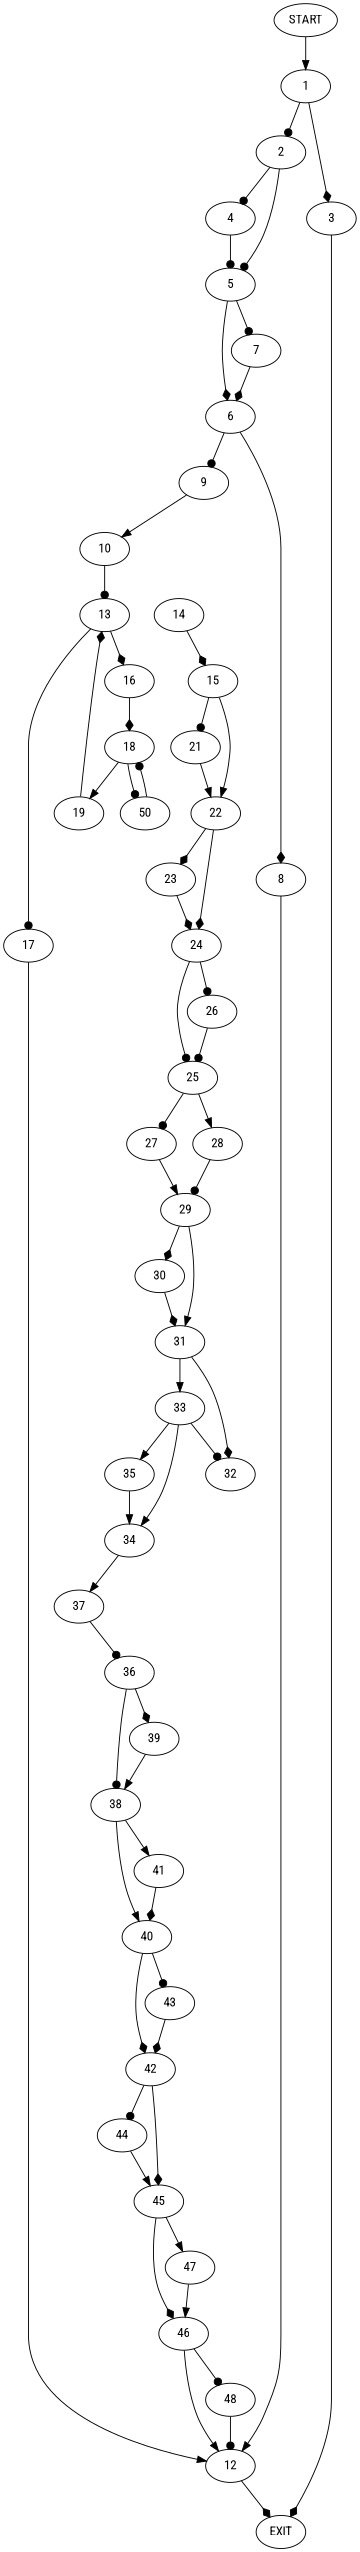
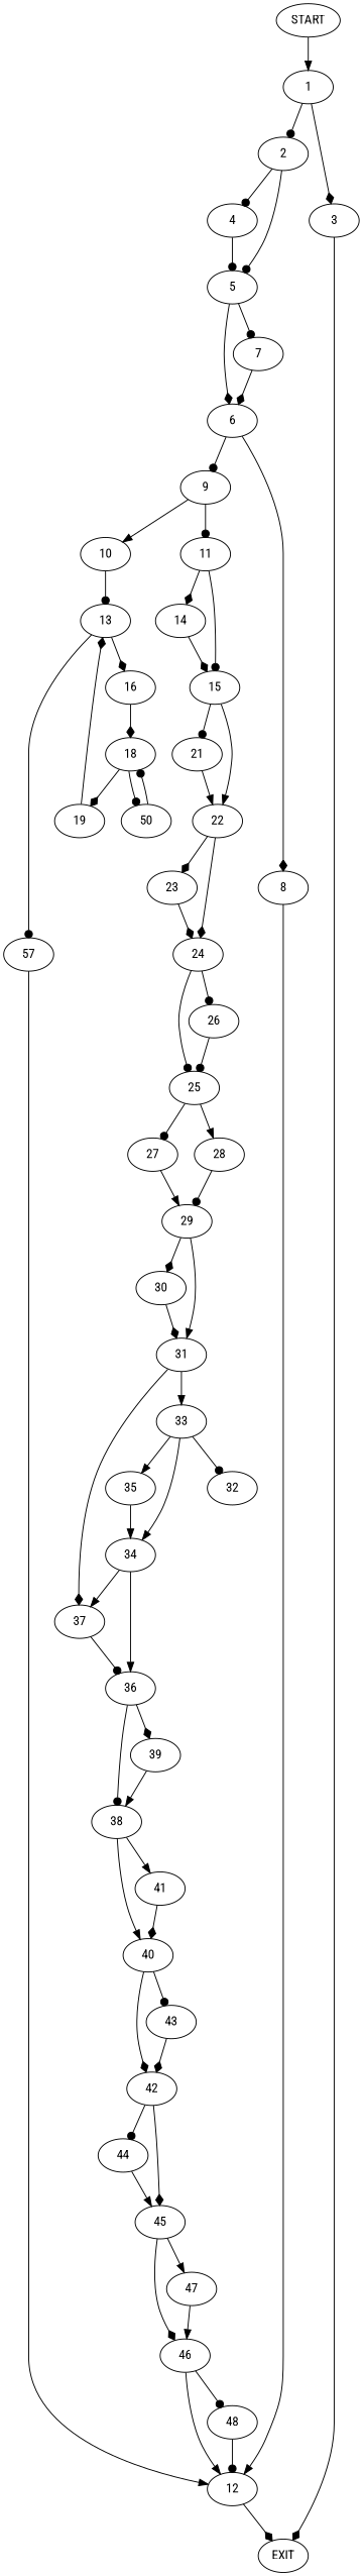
  digraph {
    fontname="Roboto Condensed"
    node [fontname="Roboto Condensed"]
    edge [arrowhead=dot fontname="Roboto Condensed"]
    n1 [label=START]
    1
    2
    3
    n5 [label=EXIT]
    4
    5
    6
    7
    8
    9
    12
    10
+   11
    13
    14
    15
    16
-   17
+   17 [label=57]
    21
    22
    18
    23
    24
    19
    n26 [label=50]
    25
    26
    27
    28
    29
    30
    31
    32
    33
    34
    35
    36
    37
    38
    39
    40
    41
    42
    43
    44
    45
    46
    47
    48
    n1 -> 1 [arrowhead=normal]
    1 -> 2
    1 -> 3 [arrowhead=diamond]
    2 -> 4
    2 -> 5
    3 -> n5 [arrowhead=diamond]
    4 -> 5
    5 -> 6 [arrowhead=diamond]
    5 -> 7
    6 -> 8 [arrowhead=diamond]
    6 -> 9
    7 -> 6 [arrowhead=diamond]
    8 -> 12 [arrowhead=normal]
    9 -> 10 [arrowhead=normal]
+   9 -> 11
    12 -> n5 [arrowhead=diamond]
    10 -> 13
+   11 -> 14 [arrowhead=diamond]
+   11 -> 15
    13 -> 16 [arrowhead=diamond]
    13 -> 17
    14 -> 15 [arrowhead=diamond]
    15 -> 21
    15 -> 22 [arrowhead=normal]
    16 -> 18 [arrowhead=diamond]
    17 -> 12 [arrowhead=normal]
    21 -> 22 [arrowhead=normal]
    22 -> 23 [arrowhead=diamond]
    22 -> 24 [arrowhead=diamond]
-   18 -> 19 [arrowhead=normal]
+   18 -> 19 [arrowhead=diamond]
    18 -> n26
    23 -> 24 [arrowhead=diamond]
    24 -> 25
    24 -> 26
    19 -> 13 [arrowhead=diamond]
    n26 -> 18
    25 -> 27
    25 -> 28 [arrowhead=normal]
    26 -> 25
    27 -> 29 [arrowhead=normal]
    28 -> 29
    29 -> 30 [arrowhead=diamond]
    29 -> 31 [arrowhead=normal]
    30 -> 31 [arrowhead=diamond]
-   31 -> 32 [arrowhead=diamond]
+   31 -> 37 [arrowhead=diamond]
    31 -> 33 [arrowhead=normal]
    33 -> 32
    33 -> 34 [arrowhead=normal]
    33 -> 35 [arrowhead=normal]
+   34 -> 36 [arrowhead=normal]
    34 -> 37 [arrowhead=normal]
    35 -> 34 [arrowhead=normal]
    36 -> 38
    36 -> 39 [arrowhead=diamond]
    37 -> 36
    38 -> 40 [arrowhead=normal]
    38 -> 41 [arrowhead=normal]
    39 -> 38 [arrowhead=normal]
    40 -> 42 [arrowhead=diamond]
    40 -> 43
    41 -> 40 [arrowhead=diamond]
    42 -> 44
    42 -> 45 [arrowhead=diamond]
    43 -> 42 [arrowhead=diamond]
    44 -> 45 [arrowhead=normal]
    45 -> 46 [arrowhead=diamond]
    45 -> 47 [arrowhead=normal]
    46 -> 12 [arrowhead=normal]
    46 -> 48
    47 -> 46 [arrowhead=normal]
    48 -> 12
  }
